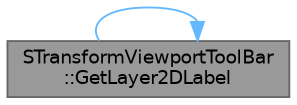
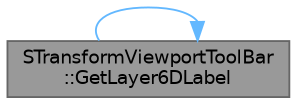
  digraph {
    rankdir=LR
-   n1 [color=gray40 fillcolor=grey60 fontcolor=black fontname=Helvetica fontsize=10 height=0.2 label="STransformViewportToolBar\l::GetLayer2DLabel" shape=box style=filled width=0.4]
+   n1 [color=gray40 fillcolor=grey60 fontcolor=black fontname=Helvetica fontsize=10 height=0.2 label="STransformViewportToolBar\l::GetLayer6DLabel" shape=box style=filled width=0.4]
    n1 -> n1 [color=steelblue1 fontname=Helvetica fontsize=10 labelfontname=Helvetica labelfontsize=10 style=solid]
  }
